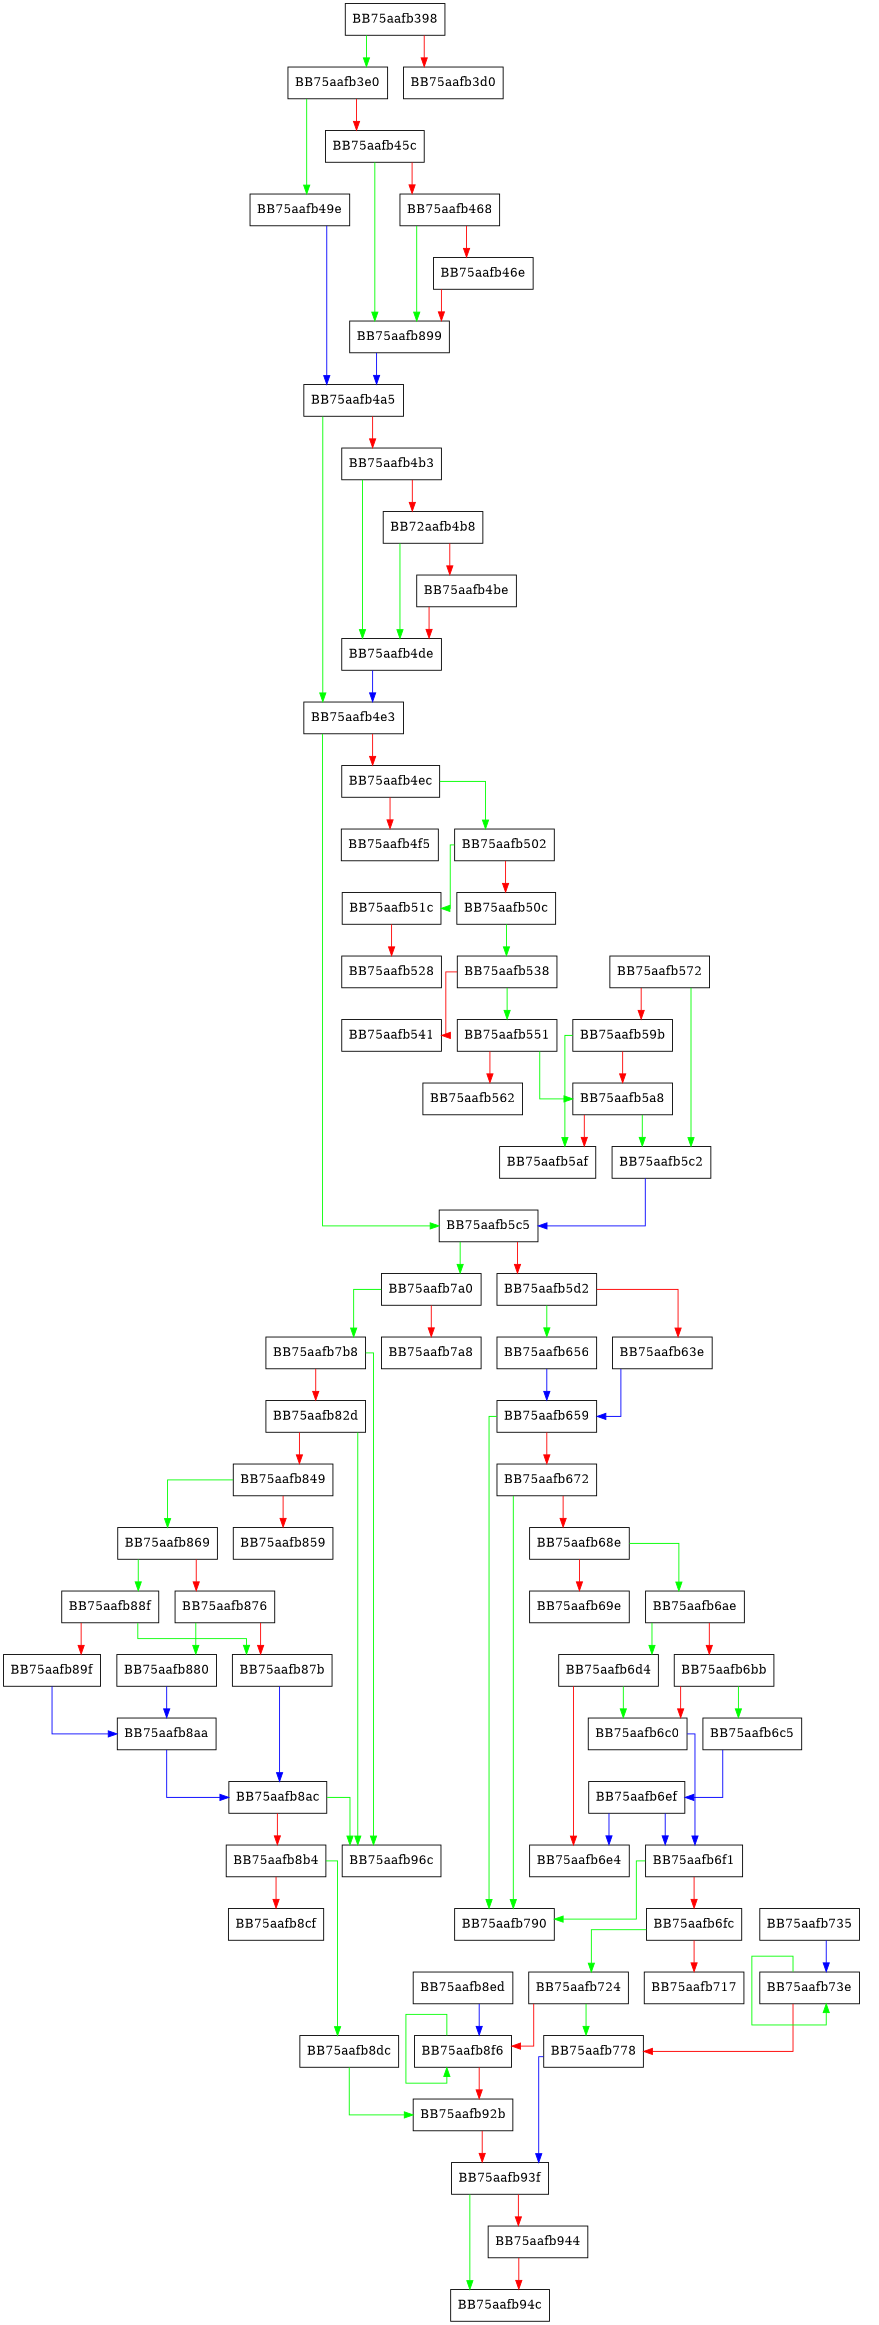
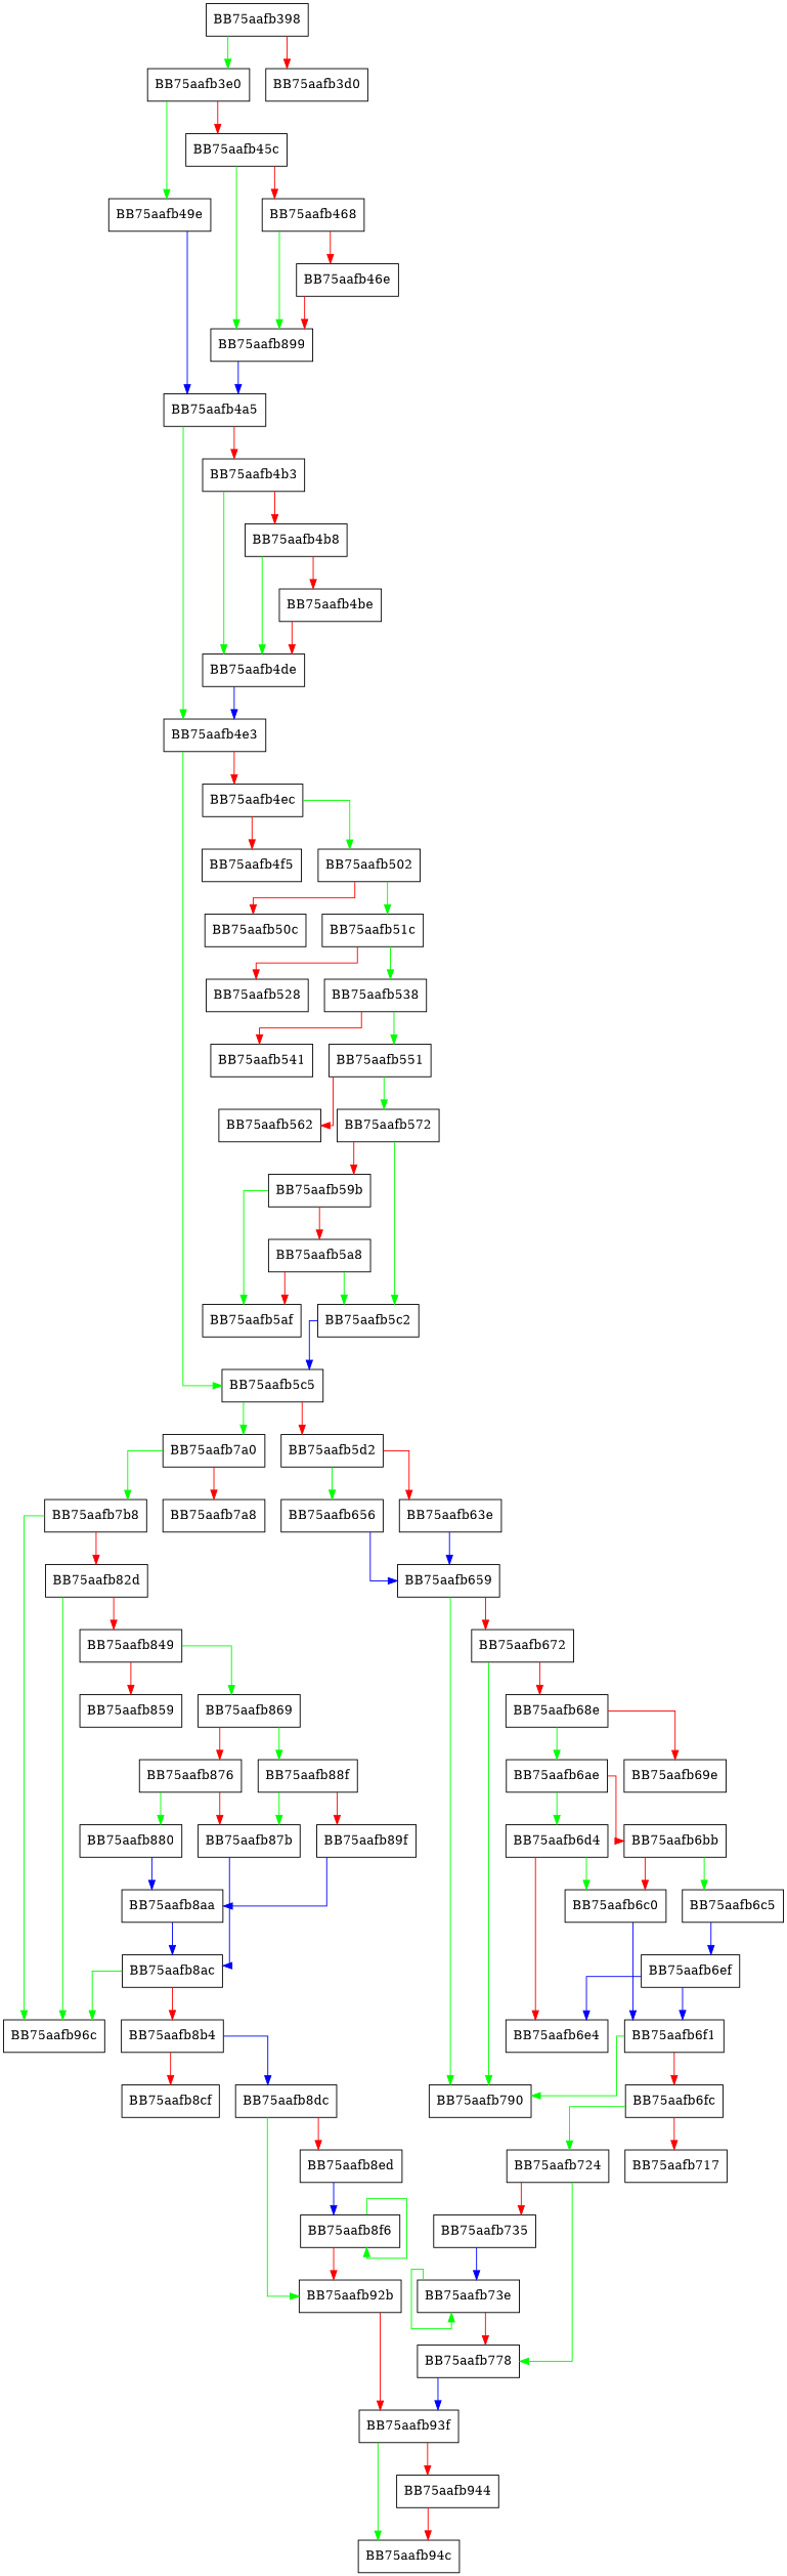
  digraph {
    splines=ortho
    node [shape=box]
    edge [color=red]
    BB75aafb398
    BB75aafb3e0
    BB75aafb3d0
    BB75aafb49e
    BB75aafb45c
    BB75aafb4a5
    n7 [label=BB75aafb899]
    BB75aafb468
    BB75aafb4e3
    BB75aafb4b3
    BB75aafb46e
    BB75aafb5c5
    BB75aafb4ec
    BB75aafb4de
-   BB75aafb4b8 [label=BB72aafb4b8]
+   BB75aafb4b8
    BB75aafb7a0
    BB75aafb5d2
    BB75aafb502
    BB75aafb4f5
    BB75aafb4be
    BB75aafb7b8
    BB75aafb7a8
    BB75aafb656
    BB75aafb63e
    BB75aafb51c
    BB75aafb50c
    BB75aafb538
    BB75aafb528
    BB75aafb551
    BB75aafb541
    BB75aafb572
    BB75aafb562
    BB75aafb5c2
    BB75aafb59b
    BB75aafb5af
    BB75aafb5a8
    BB75aafb96c
    BB75aafb82d
    BB75aafb659
    BB75aafb790
    BB75aafb672
    BB75aafb68e
    BB75aafb6ae
    BB75aafb69e
    BB75aafb6d4
    BB75aafb6bb
    BB75aafb6c0
    BB75aafb6e4
    BB75aafb6c5
    BB75aafb6f1
    BB75aafb6ef
    BB75aafb6fc
    BB75aafb724
    BB75aafb717
    BB75aafb778
    BB75aafb735
    BB75aafb93f
    BB75aafb73e
    BB75aafb94c
    BB75aafb944
    BB75aafb849
    BB75aafb869
    BB75aafb859
    BB75aafb88f
    BB75aafb876
    BB75aafb87b
    BB75aafb89f
    BB75aafb880
    BB75aafb8ac
    BB75aafb8aa
    BB75aafb8b4
    BB75aafb8dc
    BB75aafb8cf
    BB75aafb92b
    BB75aafb8ed
    BB75aafb8f6
    BB75aafb398 -> BB75aafb3e0 [color=green]
    BB75aafb398 -> BB75aafb3d0
    BB75aafb3e0 -> BB75aafb49e [color=green]
    BB75aafb3e0 -> BB75aafb45c
    BB75aafb49e -> BB75aafb4a5 [color=blue]
    BB75aafb45c -> n7 [color=green]
    BB75aafb45c -> BB75aafb468
    BB75aafb4a5 -> BB75aafb4e3 [color=green]
    BB75aafb4a5 -> BB75aafb4b3
    n7 -> BB75aafb4a5 [color=blue]
    BB75aafb468 -> n7 [color=green]
    BB75aafb468 -> BB75aafb46e
    BB75aafb4e3 -> BB75aafb5c5 [color=green]
    BB75aafb4e3 -> BB75aafb4ec
    BB75aafb4b3 -> BB75aafb4de [color=green]
    BB75aafb4b3 -> BB75aafb4b8
    BB75aafb46e -> n7
    BB75aafb5c5 -> BB75aafb7a0 [color=green]
    BB75aafb5c5 -> BB75aafb5d2
    BB75aafb4ec -> BB75aafb502 [color=green]
    BB75aafb4ec -> BB75aafb4f5
    BB75aafb4de -> BB75aafb4e3 [color=blue]
    BB75aafb4b8 -> BB75aafb4de [color=green]
    BB75aafb4b8 -> BB75aafb4be
    BB75aafb7a0 -> BB75aafb7b8 [color=green]
    BB75aafb7a0 -> BB75aafb7a8
    BB75aafb5d2 -> BB75aafb656 [color=green]
    BB75aafb5d2 -> BB75aafb63e
    BB75aafb502 -> BB75aafb51c [color=green]
    BB75aafb502 -> BB75aafb50c
    BB75aafb4be -> BB75aafb4de
    BB75aafb7b8 -> BB75aafb96c [color=green]
    BB75aafb7b8 -> BB75aafb82d
    BB75aafb656 -> BB75aafb659 [color=blue]
    BB75aafb63e -> BB75aafb659 [color=blue]
-   BB75aafb50c -> BB75aafb538 [color=green]
+   BB75aafb51c -> BB75aafb538 [color=green]
    BB75aafb51c -> BB75aafb528
    BB75aafb538 -> BB75aafb551 [color=green]
    BB75aafb538 -> BB75aafb541
-   BB75aafb551 -> BB75aafb5a8 [color=green]
+   BB75aafb551 -> BB75aafb572 [color=green]
    BB75aafb551 -> BB75aafb562
    BB75aafb572 -> BB75aafb5c2 [color=green]
    BB75aafb572 -> BB75aafb59b
    BB75aafb5c2 -> BB75aafb5c5 [color=blue]
    BB75aafb59b -> BB75aafb5af [color=green]
    BB75aafb59b -> BB75aafb5a8
    BB75aafb5a8 -> BB75aafb5c2 [color=green]
    BB75aafb5a8 -> BB75aafb5af
    BB75aafb82d -> BB75aafb96c [color=green]
    BB75aafb82d -> BB75aafb849
    BB75aafb659 -> BB75aafb790 [color=green]
    BB75aafb659 -> BB75aafb672
    BB75aafb672 -> BB75aafb790 [color=green]
    BB75aafb672 -> BB75aafb68e
    BB75aafb68e -> BB75aafb6ae [color=green]
    BB75aafb68e -> BB75aafb69e
    BB75aafb6ae -> BB75aafb6d4 [color=green]
    BB75aafb6ae -> BB75aafb6bb
    BB75aafb6d4 -> BB75aafb6c0 [color=green]
    BB75aafb6d4 -> BB75aafb6e4
    BB75aafb6bb -> BB75aafb6c0
    BB75aafb6bb -> BB75aafb6c5 [color=green]
    BB75aafb6c0 -> BB75aafb6f1 [color=blue]
    BB75aafb6c5 -> BB75aafb6ef [color=blue]
    BB75aafb6f1 -> BB75aafb790 [color=green]
    BB75aafb6f1 -> BB75aafb6fc
    BB75aafb6ef -> BB75aafb6e4 [color=blue]
    BB75aafb6ef -> BB75aafb6f1 [color=blue]
    BB75aafb6fc -> BB75aafb724 [color=green]
    BB75aafb6fc -> BB75aafb717
    BB75aafb724 -> BB75aafb778 [color=green]
-   BB75aafb724 -> BB75aafb8f6
+   BB75aafb724 -> BB75aafb735
    BB75aafb778 -> BB75aafb93f [color=blue]
    BB75aafb735 -> BB75aafb73e [color=blue]
    BB75aafb93f -> BB75aafb94c [color=green]
    BB75aafb93f -> BB75aafb944
    BB75aafb73e -> BB75aafb778
    BB75aafb73e -> BB75aafb73e [color=green]
    BB75aafb944 -> BB75aafb94c
    BB75aafb849 -> BB75aafb869 [color=green]
    BB75aafb849 -> BB75aafb859
    BB75aafb869 -> BB75aafb88f [color=green]
    BB75aafb869 -> BB75aafb876
    BB75aafb88f -> BB75aafb87b [color=green]
    BB75aafb88f -> BB75aafb89f
    BB75aafb876 -> BB75aafb87b
    BB75aafb876 -> BB75aafb880 [color=green]
    BB75aafb87b -> BB75aafb8ac [color=blue]
    BB75aafb89f -> BB75aafb8aa [color=blue]
    BB75aafb880 -> BB75aafb8aa [color=blue]
    BB75aafb8ac -> BB75aafb96c [color=green]
    BB75aafb8ac -> BB75aafb8b4
    BB75aafb8aa -> BB75aafb8ac [color=blue]
-   BB75aafb8b4 -> BB75aafb8dc [color=green]
+   BB75aafb8b4 -> BB75aafb8dc [color=blue]
    BB75aafb8b4 -> BB75aafb8cf
    BB75aafb8dc -> BB75aafb92b [color=green]
+   BB75aafb8dc -> BB75aafb8ed
    BB75aafb92b -> BB75aafb93f
    BB75aafb8ed -> BB75aafb8f6 [color=blue]
    BB75aafb8f6 -> BB75aafb92b
    BB75aafb8f6 -> BB75aafb8f6 [color=green]
  }
